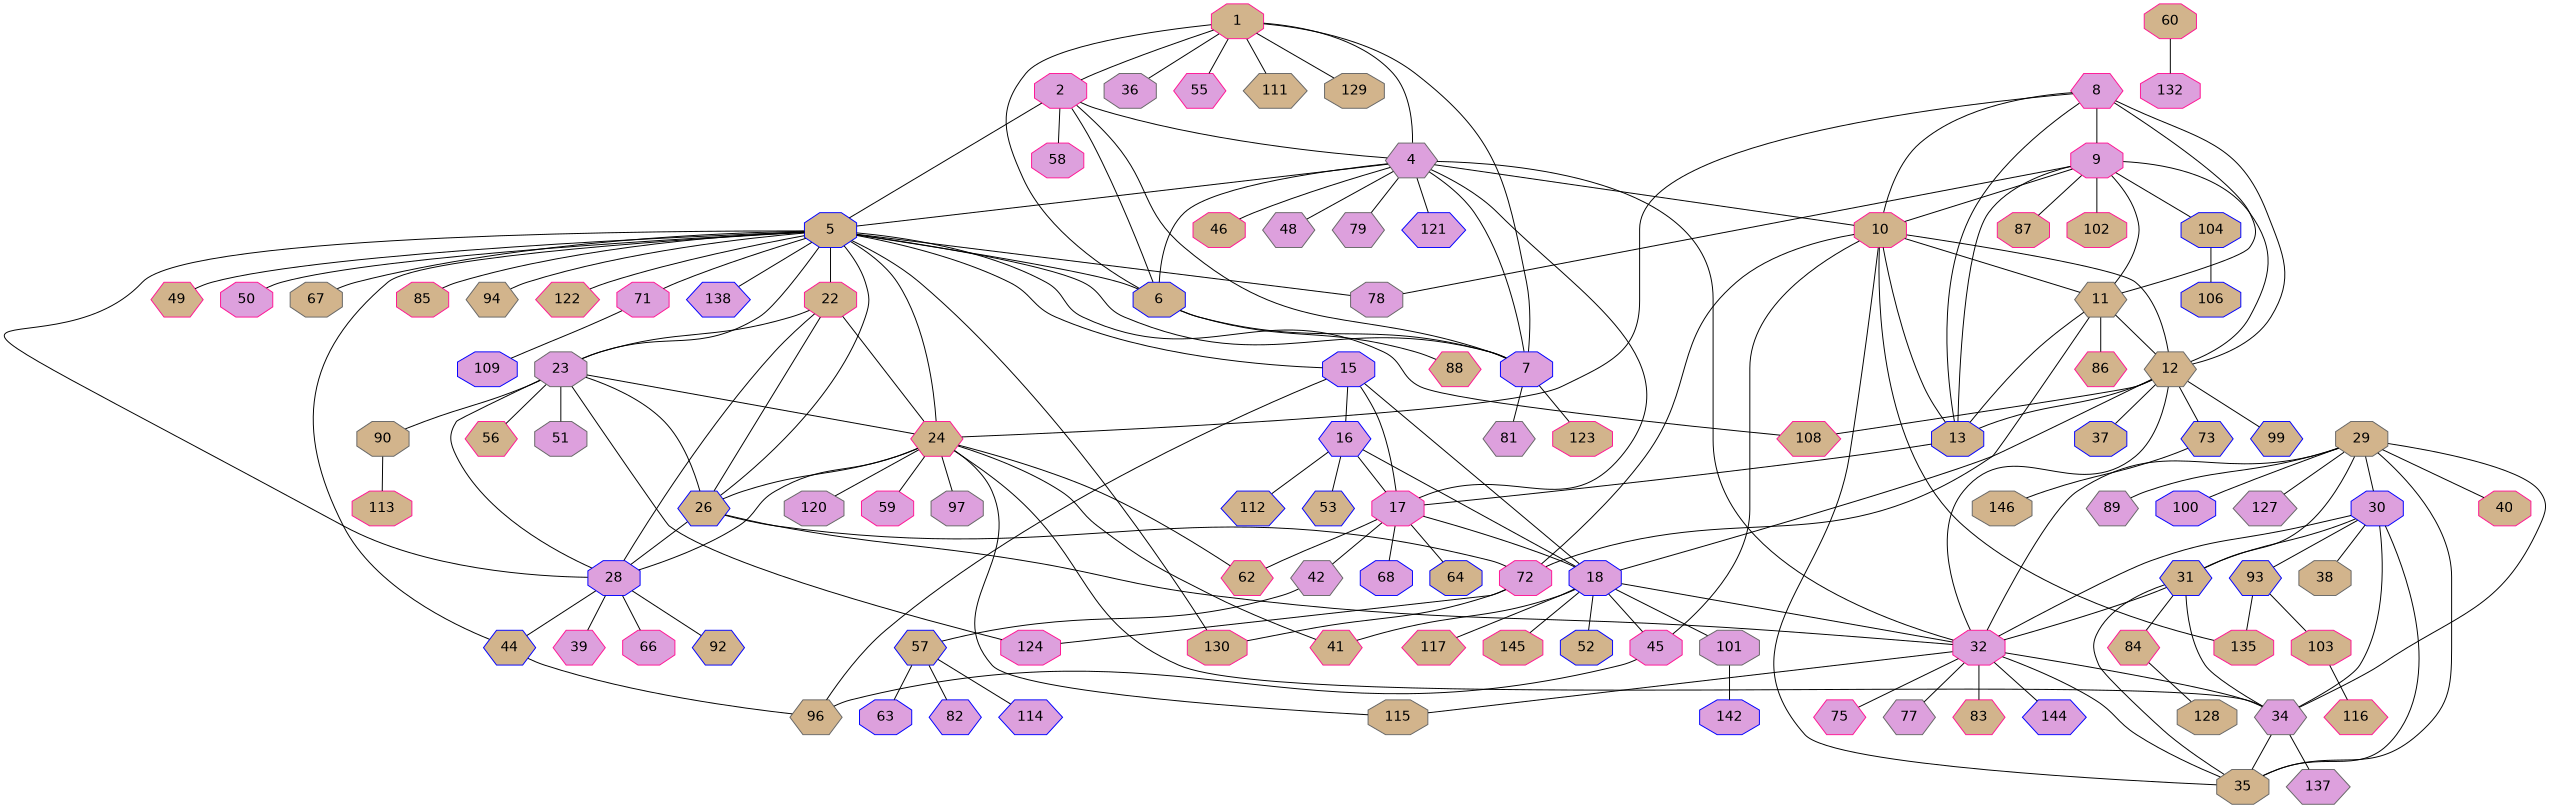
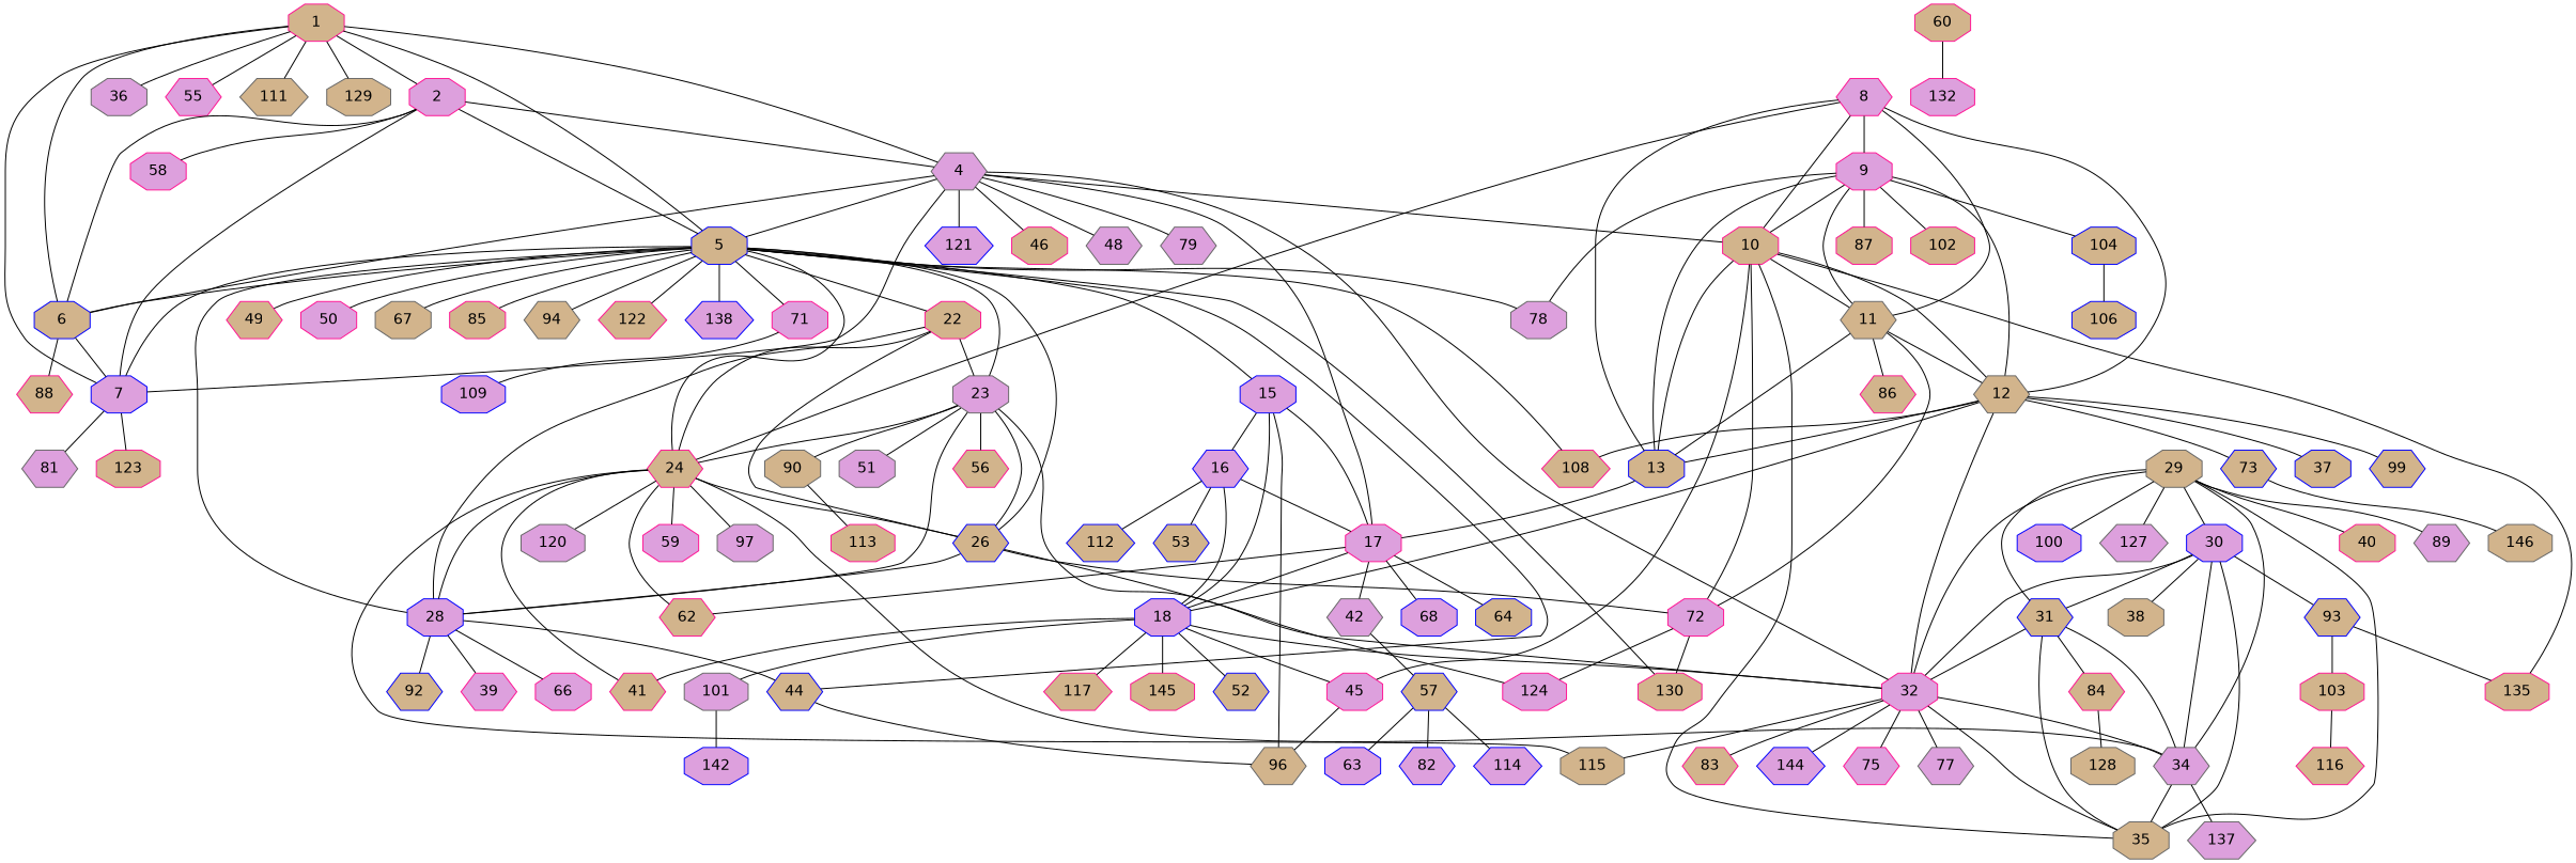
  graph {
    fontname="DejaVu Sans"
    node [color=deeppink fillcolor=tan fontname="DejaVu Sans" shape=octagon style=filled]
    edge [fontname="DejaVu Sans"]
    1 [super="+3"]
    2 [fillcolor=plum super="+112"]
    4 [color=gray40 fillcolor=plum shape=hexagon super="+70"]
    5 [color=blue super="+25"]
    6 [color=blue]
    7 [color=blue fillcolor=plum super="+95"]
    36 [color=gray40 fillcolor=plum]
    55 [fillcolor=plum shape=hexagon]
    111 [color=gray40 shape=hexagon]
    129 [color=gray40]
    58 [fillcolor=plum]
    10 [super="+133"]
    17 [fillcolor=plum super="+19"]
    32 [fillcolor=plum super="+54"]
    46
    48 [color=gray40 fillcolor=plum shape=hexagon]
    79 [color=gray40 fillcolor=plum shape=hexagon]
    121 [color=blue fillcolor=plum shape=hexagon]
    15 [color=blue fillcolor=plum super="+20"]
    22 [super="+27"]
    23 [color=gray40 fillcolor=plum super="+136"]
    24 [shape=hexagon super="+61"]
    26 [color=blue shape=hexagon super="+47"]
    28 [color=blue fillcolor=plum super="+43"]
    44 [color=blue shape=hexagon]
    49 [shape=hexagon]
    50 [fillcolor=plum]
    67 [color=gray40]
    71 [fillcolor=plum]
    78 [color=gray40 fillcolor=plum]
    85
    94 [color=gray40 shape=hexagon]
    108 [shape=hexagon]
    122 [shape=hexagon]
    130
    138 [color=blue fillcolor=plum shape=hexagon]
    88 [shape=hexagon]
    81 [color=gray40 fillcolor=plum shape=hexagon]
    123
    11 [color=gray40 shape=hexagon super="+76"]
    12 [color=gray40 shape=hexagon super="+14"]
    13 [color=blue super="+98"]
    35 [color=gray40 super="+140"]
    45 [fillcolor=plum]
    72 [fillcolor=plum super="+80"]
    135
    18 [color=blue fillcolor=plum super="+21"]
    42 [color=gray40 fillcolor=plum shape=hexagon]
    62 [shape=hexagon]
    64 [color=blue]
    68 [color=blue fillcolor=plum]
    34 [color=gray40 fillcolor=plum shape=hexagon super="+91"]
    115 [color=gray40]
    75 [fillcolor=plum shape=hexagon super="+125"]
    77 [color=gray40 fillcolor=plum shape=hexagon]
    83 [shape=hexagon]
    144 [color=blue fillcolor=plum shape=hexagon]
    16 [color=blue fillcolor=plum shape=hexagon super="+118"]
    96 [color=gray40 shape=hexagon super="+107"]
    51 [color=gray40 fillcolor=plum]
    56 [shape=hexagon]
    90 [color=gray40]
    124 [fillcolor=plum]
    41 [shape=hexagon]
    59 [fillcolor=plum]
    97 [color=gray40 fillcolor=plum]
    120 [color=gray40 fillcolor=plum]
    39 [fillcolor=plum shape=hexagon]
    66 [fillcolor=plum]
    92 [color=blue shape=hexagon]
    109 [color=blue fillcolor=plum]
    9 [fillcolor=plum super="+69"]
    87
    102
    104 [color=blue super="+139"]
    8 [fillcolor=plum shape=hexagon]
    86 [shape=hexagon]
    37 [color=blue]
    73 [color=blue shape=hexagon super="+105"]
    99 [color=blue shape=hexagon]
    106 [color=blue]
-   52 [color=blue]
+   52 [color=blue shape=hexagon]
    101 [color=gray40 fillcolor=plum super="+143"]
    117 [shape=hexagon]
    145
    146 [color=gray40]
    53 [color=blue shape=hexagon]
    n88 [color=blue label=112 shape=hexagon]
    57 [color=blue shape=hexagon super="+65"]
    132 [fillcolor=plum]
    60
    142 [color=blue fillcolor=plum]
    113
    137 [color=gray40 fillcolor=plum shape=hexagon]
    29 [color=gray40 super="+33"]
    30 [color=blue fillcolor=plum super="+119"]
    31 [color=blue shape=hexagon super="+141"]
    40
    89 [color=gray40 fillcolor=plum shape=hexagon]
    100 [color=blue fillcolor=plum]
    127 [color=gray40 fillcolor=plum shape=hexagon]
    38 [color=gray40]
    93 [color=blue shape=hexagon]
    84 [shape=hexagon super="+126"]
    103
    128 [color=gray40]
    63 [color=blue fillcolor=plum]
    82 [color=blue fillcolor=plum shape=hexagon]
    114 [color=blue fillcolor=plum shape=hexagon]
    116 [shape=hexagon super="+131"]
    1 -- 2 [weight=2]
    1 -- 4 [weight=2]
+   1 -- 5 [weight=2]
    1 -- 6 [weight=2]
    1 -- 7 [weight=2]
    1 -- 36
    1 -- 55
    1 -- 111
    1 -- 129
    2 -- 4
    2 -- 5
    2 -- 6
    2 -- 7
    2 -- 58
    4 -- 5
    4 -- 6
    4 -- 7
    4 -- 10
    4 -- 17
    4 -- 32
    4 -- 46
    4 -- 48
    4 -- 79
    4 -- 121
    5 -- 6
    5 -- 7
    5 -- 15
    5 -- 22 [weight=2]
    5 -- 23
    5 -- 24
    5 -- 26
    5 -- 28
    5 -- 44
    5 -- 49
    5 -- 50
    5 -- 67
    5 -- 71
    5 -- 78
    5 -- 85
    5 -- 94
    5 -- 108
    5 -- 122
    5 -- 130
    5 -- 138
    6 -- 7
    6 -- 88
    7 -- 81
    7 -- 123
    10 -- 11
    10 -- 12 [weight=2]
    10 -- 13
    10 -- 35
    10 -- 45
    10 -- 72
    10 -- 135
    17 -- 18 [weight=4]
    17 -- 42
    17 -- 62
    17 -- 64
    17 -- 68
    32 -- 35
    32 -- 34
    32 -- 115
    32 -- 75
    32 -- 77
    32 -- 83
    32 -- 144
    15 -- 17 [weight=4]
    15 -- 18 [weight=4]
    15 -- 16 [weight=2]
    15 -- 96
    22 -- 23 [weight=2]
    22 -- 24 [weight=2]
    22 -- 26 [weight=2]
    22 -- 28 [weight=2]
    23 -- 24
    23 -- 26
    23 -- 28
    23 -- 51
    23 -- 56
    23 -- 90
    23 -- 124
    24 -- 26
    24 -- 28
    24 -- 62
    24 -- 34
    24 -- 115
    24 -- 41
    24 -- 59
    24 -- 97
    24 -- 120
    26 -- 32
    26 -- 28
    26 -- 72
    28 -- 44
    28 -- 39
    28 -- 66
    28 -- 92
    44 -- 96
    71 -- 109
    11 -- 12 [weight=2]
    11 -- 13
    11 -- 72
    11 -- 86
    12 -- 32
    12 -- 108
    12 -- 13 [weight=2]
    12 -- 18
    12 -- 37
    12 -- 73
    12 -- 99
    13 -- 17
    45 -- 96
    72 -- 130
    72 -- 124
    18 -- 32
    18 -- 45
    18 -- 41
    18 -- 52
    18 -- 101
    18 -- 117
    18 -- 145
    42 -- 57
    34 -- 35
    34 -- 137
    16 -- 17 [weight=2]
    16 -- 18 [weight=2]
    16 -- 53
    16 -- n88
    90 -- 113
    9 -- 10
    9 -- 78
    9 -- 11
    9 -- 12 [weight=2]
    9 -- 13
    9 -- 87
    9 -- 102
    9 -- 104
    104 -- 106
    8 -- 10
    8 -- 24
    8 -- 11
    8 -- 12 [weight=2]
    8 -- 13
    8 -- 9
    73 -- 146
    101 -- 142
    57 -- 63
    57 -- 82
    57 -- 114
    60 -- 132
    29 -- 32 [weight=2]
    29 -- 35 [weight=2]
    29 -- 34 [weight=2]
    29 -- 30 [weight=2]
    29 -- 31 [weight=2]
    29 -- 40
    29 -- 89
    29 -- 100
    29 -- 127
    30 -- 32
    30 -- 35
    30 -- 34
    30 -- 31
    30 -- 38
    30 -- 93
    31 -- 32
    31 -- 35
    31 -- 34
    31 -- 84
    93 -- 135
    93 -- 103
    84 -- 128
    103 -- 116
  }
